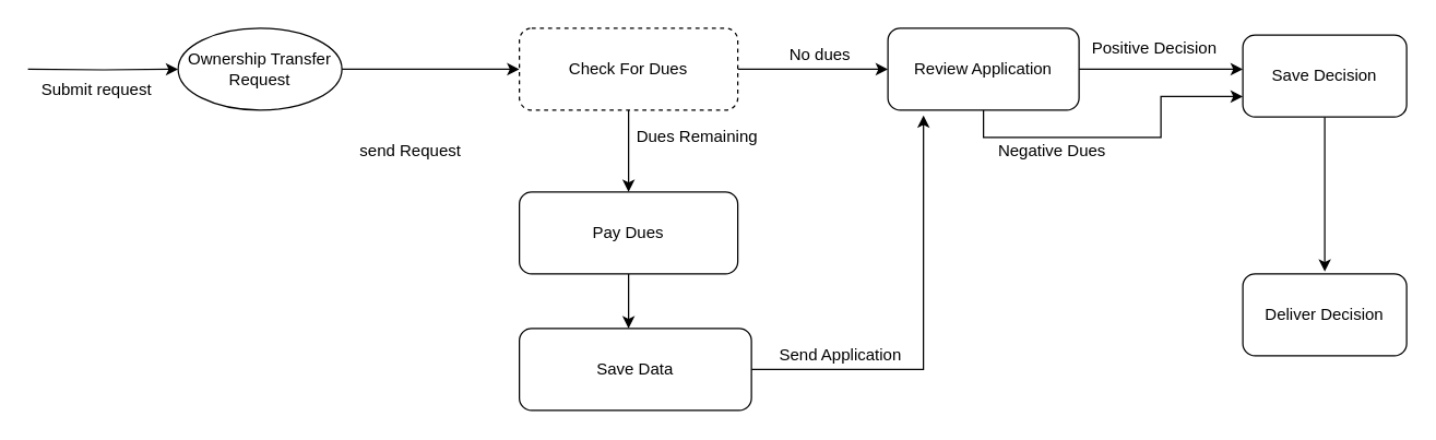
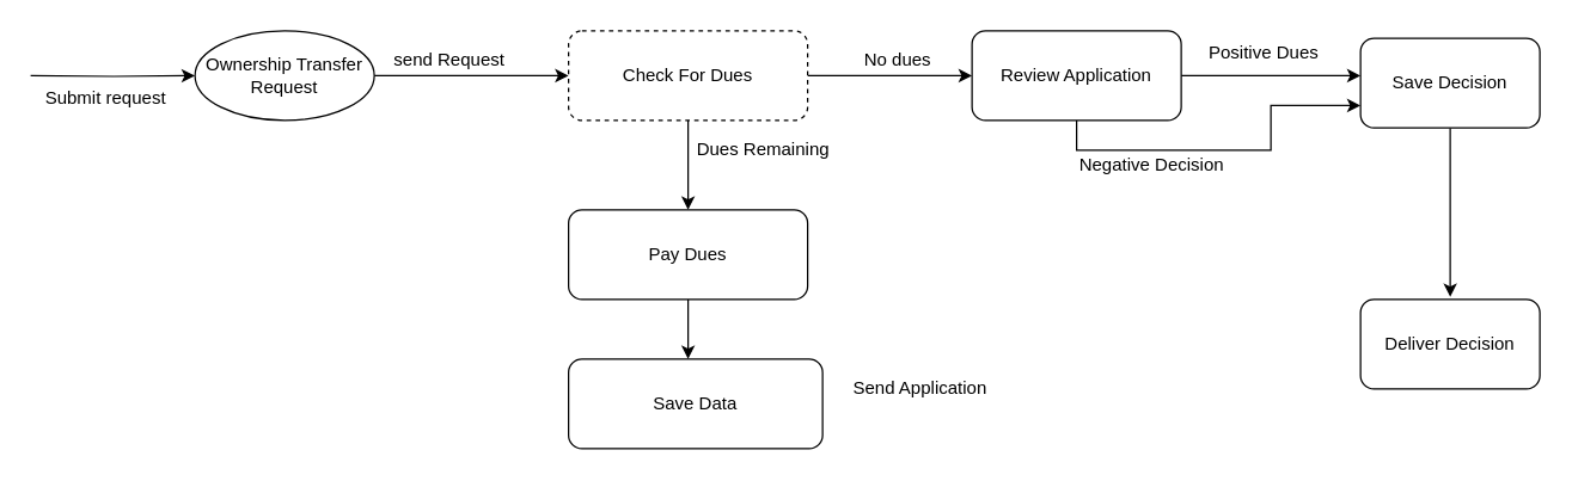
  <mxCell id="0" />
  <mxCell id="1" parent="0" />
  <mxCell id="2" style="edgeStyle=orthogonalEdgeStyle;rounded=0;orthogonalLoop=1;jettySize=auto;html=1;entryX=0;entryY=0.5;entryDx=0;entryDy=0;" edge="1" parent="1" target="4"><mxGeometry relative="1" as="geometry"><mxPoint x="120" y="50" as="targetPoint" /><mxPoint x="20" y="50" as="sourcePoint" /></mxGeometry></mxCell>
  <mxCell id="3" style="edgeStyle=orthogonalEdgeStyle;rounded=0;orthogonalLoop=1;jettySize=auto;html=1;exitX=1;exitY=0.5;exitDx=0;exitDy=0;" edge="1" parent="1" source="4" target="7"><mxGeometry relative="1" as="geometry" /></mxCell>
  <mxCell id="4" value="Ownership Transfer Request" style="ellipse;whiteSpace=wrap;html=1;" vertex="1" parent="1"><mxGeometry x="130" y="20" width="120" height="60" as="geometry" /></mxCell>
  <mxCell id="5" style="edgeStyle=orthogonalEdgeStyle;rounded=0;orthogonalLoop=1;jettySize=auto;html=1;" edge="1" parent="1" source="7"><mxGeometry relative="1" as="geometry"><mxPoint x="650" y="50" as="targetPoint" /></mxGeometry></mxCell>
  <mxCell id="6" style="edgeStyle=orthogonalEdgeStyle;rounded=0;orthogonalLoop=1;jettySize=auto;html=1;" edge="1" parent="1" source="7"><mxGeometry relative="1" as="geometry"><mxPoint x="460" y="140" as="targetPoint" /></mxGeometry></mxCell>
  <mxCell id="7" value="Check For Dues" style="rounded=1;whiteSpace=wrap;html=1;dashed=1;" vertex="1" parent="1"><mxGeometry x="380" y="20" width="160" height="60" as="geometry" /></mxCell>
  <mxCell id="8" value="Submit request" style="text;html=1;align=center;verticalAlign=middle;resizable=0;points=[];autosize=1;strokeColor=none;fillColor=none;" vertex="1" parent="1"><mxGeometry x="20" y="50" width="100" height="30" as="geometry" /></mxCell>
- <mxCell id="9" value="send Request" style="text;html=1;align=center;verticalAlign=middle;resizable=0;points=[];autosize=1;strokeColor=none;fillColor=none;" vertex="1" parent="1"><mxGeometry x="250" y="95" width="100" height="30" as="geometry" /></mxCell>
+ <mxCell id="9" value="send Request" style="text;html=1;align=center;verticalAlign=middle;resizable=0;points=[];autosize=1;strokeColor=none;fillColor=none;" vertex="1" parent="1"><mxGeometry x="250" y="25" width="100" height="30" as="geometry" /></mxCell>
  <mxCell id="10" value="No dues" style="text;html=1;align=center;verticalAlign=middle;resizable=0;points=[];autosize=1;strokeColor=none;fillColor=none;" vertex="1" parent="1"><mxGeometry x="565" y="25" width="70" height="30" as="geometry" /></mxCell>
  <mxCell id="11" style="edgeStyle=orthogonalEdgeStyle;rounded=0;orthogonalLoop=1;jettySize=auto;html=1;" edge="1" parent="1" source="13"><mxGeometry relative="1" as="geometry"><mxPoint x="910" y="50" as="targetPoint" /></mxGeometry></mxCell>
  <mxCell id="12" style="edgeStyle=orthogonalEdgeStyle;rounded=0;orthogonalLoop=1;jettySize=auto;html=1;exitX=0.5;exitY=1;exitDx=0;exitDy=0;entryX=0;entryY=0.75;entryDx=0;entryDy=0;" edge="1" parent="1" source="13" target="16"><mxGeometry relative="1" as="geometry" /></mxCell>
  <mxCell id="13" value="Review Application" style="rounded=1;whiteSpace=wrap;html=1;" vertex="1" parent="1"><mxGeometry x="650" y="20" width="140" height="60" as="geometry" /></mxCell>
- <mxCell id="14" value="Positive Decision" style="text;html=1;align=center;verticalAlign=middle;resizable=0;points=[];autosize=1;strokeColor=none;fillColor=none;" vertex="1" parent="1"><mxGeometry x="790" y="20" width="110" height="30" as="geometry" /></mxCell>
+ <mxCell id="14" value="Positive Dues" style="text;html=1;align=center;verticalAlign=middle;resizable=0;points=[];autosize=1;strokeColor=none;fillColor=none;" vertex="1" parent="1"><mxGeometry x="790" y="20" width="110" height="30" as="geometry" /></mxCell>
  <mxCell id="15" style="edgeStyle=orthogonalEdgeStyle;rounded=0;orthogonalLoop=1;jettySize=auto;html=1;" edge="1" parent="1" source="16"><mxGeometry relative="1" as="geometry"><mxPoint x="970" y="198.235" as="targetPoint" /></mxGeometry></mxCell>
  <mxCell id="16" value="Save Decision" style="rounded=1;whiteSpace=wrap;html=1;" vertex="1" parent="1"><mxGeometry x="910" y="25" width="120" height="60" as="geometry" /></mxCell>
  <mxCell id="17" value="Deliver Decision" style="rounded=1;whiteSpace=wrap;html=1;" vertex="1" parent="1"><mxGeometry x="910" y="200" width="120" height="60" as="geometry" /></mxCell>
  <mxCell id="18" value="Dues Remaining" style="text;html=1;align=center;verticalAlign=middle;resizable=0;points=[];autosize=1;strokeColor=none;fillColor=none;" vertex="1" parent="1"><mxGeometry x="455" y="85" width="110" height="30" as="geometry" /></mxCell>
  <mxCell id="19" style="edgeStyle=orthogonalEdgeStyle;rounded=0;orthogonalLoop=1;jettySize=auto;html=1;" edge="1" parent="1" source="20"><mxGeometry relative="1" as="geometry"><mxPoint x="460" y="240" as="targetPoint" /></mxGeometry></mxCell>
  <mxCell id="20" value="Pay Dues" style="rounded=1;whiteSpace=wrap;html=1;" vertex="1" parent="1"><mxGeometry x="380" y="140" width="160" height="60" as="geometry" /></mxCell>
- <mxCell id="21" style="edgeStyle=orthogonalEdgeStyle;rounded=0;orthogonalLoop=1;jettySize=auto;html=1;entryX=0.186;entryY=1.065;entryDx=0;entryDy=0;entryPerimeter=0;" edge="1" parent="1" source="22" target="13"><mxGeometry relative="1" as="geometry" /></mxCell>
  <mxCell id="22" value="Save Data" style="rounded=1;whiteSpace=wrap;html=1;" vertex="1" parent="1"><mxGeometry x="380" y="240" width="170" height="60" as="geometry" /></mxCell>
  <mxCell id="23" value="Send Application" style="text;html=1;align=center;verticalAlign=middle;resizable=0;points=[];autosize=1;strokeColor=none;fillColor=none;" vertex="1" parent="1"><mxGeometry x="560" y="245" width="110" height="30" as="geometry" /></mxCell>
- <mxCell id="24" value="Negative Dues" style="text;html=1;align=center;verticalAlign=middle;resizable=0;points=[];autosize=1;strokeColor=none;fillColor=none;" vertex="1" parent="1"><mxGeometry x="710" y="95" width="120" height="30" as="geometry" /></mxCell>
+ <mxCell id="24" value="Negative Decision" style="text;html=1;align=center;verticalAlign=middle;resizable=0;points=[];autosize=1;strokeColor=none;fillColor=none;" vertex="1" parent="1"><mxGeometry x="710" y="95" width="120" height="30" as="geometry" /></mxCell>
